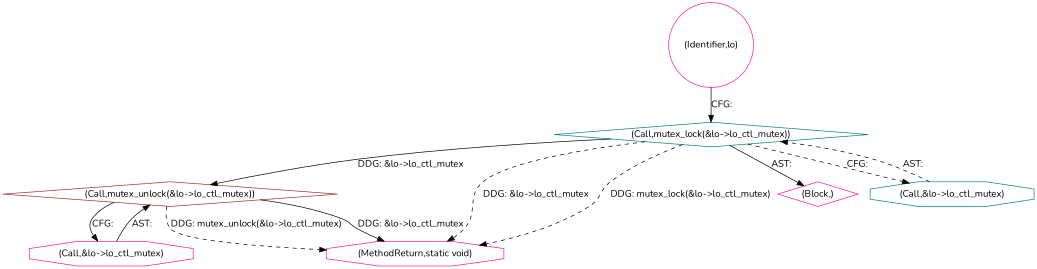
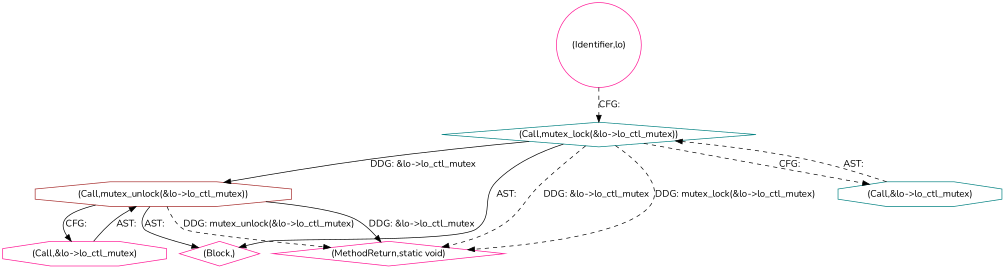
  digraph {
    fontname=Nunito
    node [color=deeppink fontname=Nunito shape=octagon]
    edge [fontname=Nunito style=solid]
-   n1 [color=brown label="(Call,mutex_unlock(&lo->lo_ctl_mutex))" shape=diamond]
+   n1 [color=brown label="(Call,mutex_unlock(&lo->lo_ctl_mutex))"]
    n2 [label="(Call,&lo->lo_ctl_mutex)"]
-   n3 [label="(MethodReturn,static void)"]
+   n3 [label="(MethodReturn,static void)" shape=diamond]
    n4 [label="(Block,)" shape=diamond]
    n5 [color=teal label="(Call,mutex_lock(&lo->lo_ctl_mutex))" shape=diamond]
    n6 [color=teal label="(Call,&lo->lo_ctl_mutex)"]
    n7 [label="(Identifier,lo)" shape=circle]
    n1 -> n2 [label="CFG: "]
    n1 -> n3 [label="DDG: mutex_unlock(&lo->lo_ctl_mutex)" style=dashed]
    n1 -> n3 [label="DDG: &lo->lo_ctl_mutex"]
+   n1 -> n4 [label="AST: "]
    n2 -> n1 [label="AST: "]
    n5 -> n1 [label="DDG: &lo->lo_ctl_mutex"]
    n5 -> n3 [label="DDG: &lo->lo_ctl_mutex" style=dashed]
    n5 -> n3 [label="DDG: mutex_lock(&lo->lo_ctl_mutex)" style=dashed]
    n5 -> n4 [label="AST: "]
    n5 -> n6 [label="CFG: " style=dashed]
    n6 -> n5 [label="AST: " style=dashed]
-   n7 -> n5 [label="CFG: "]
+   n7 -> n5 [label="CFG: " style=dashed]
  }
